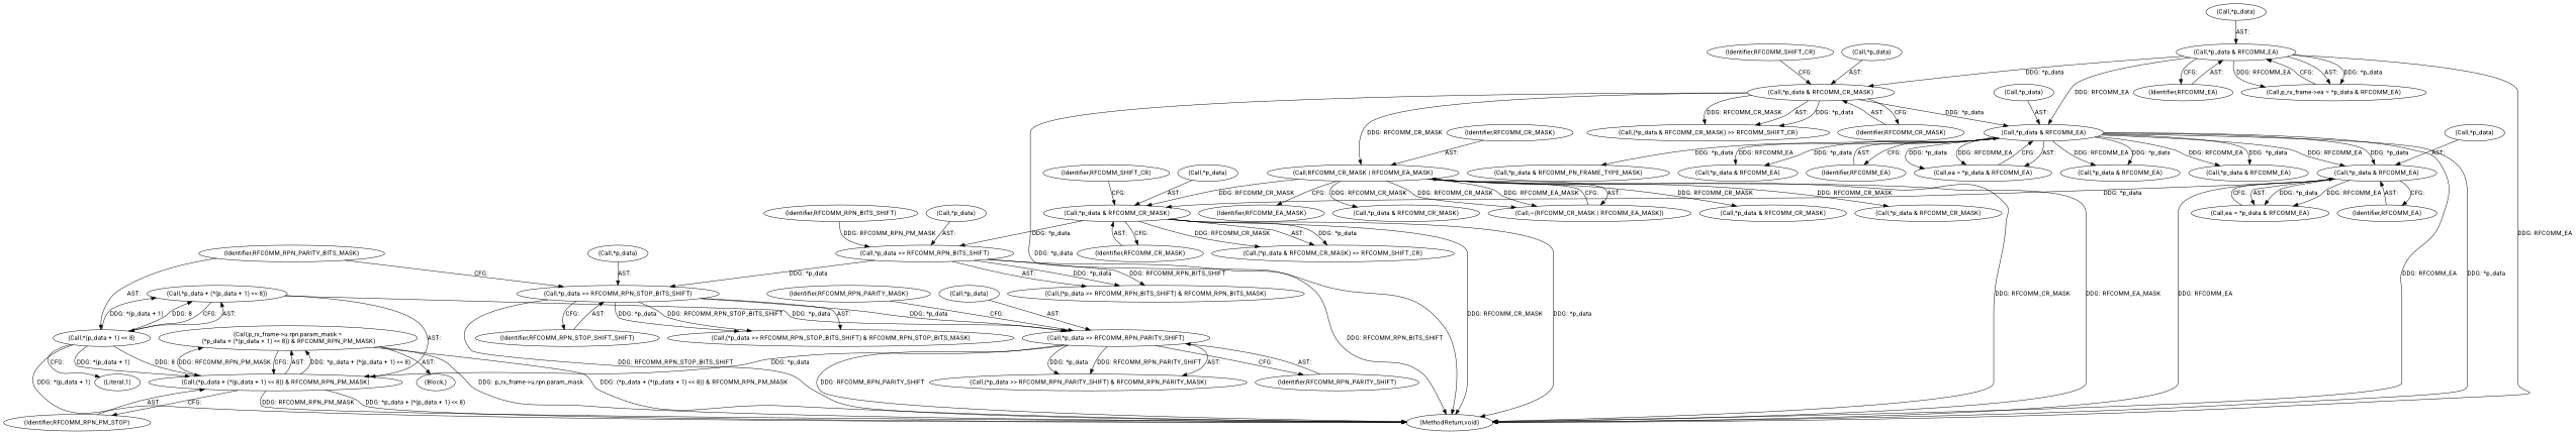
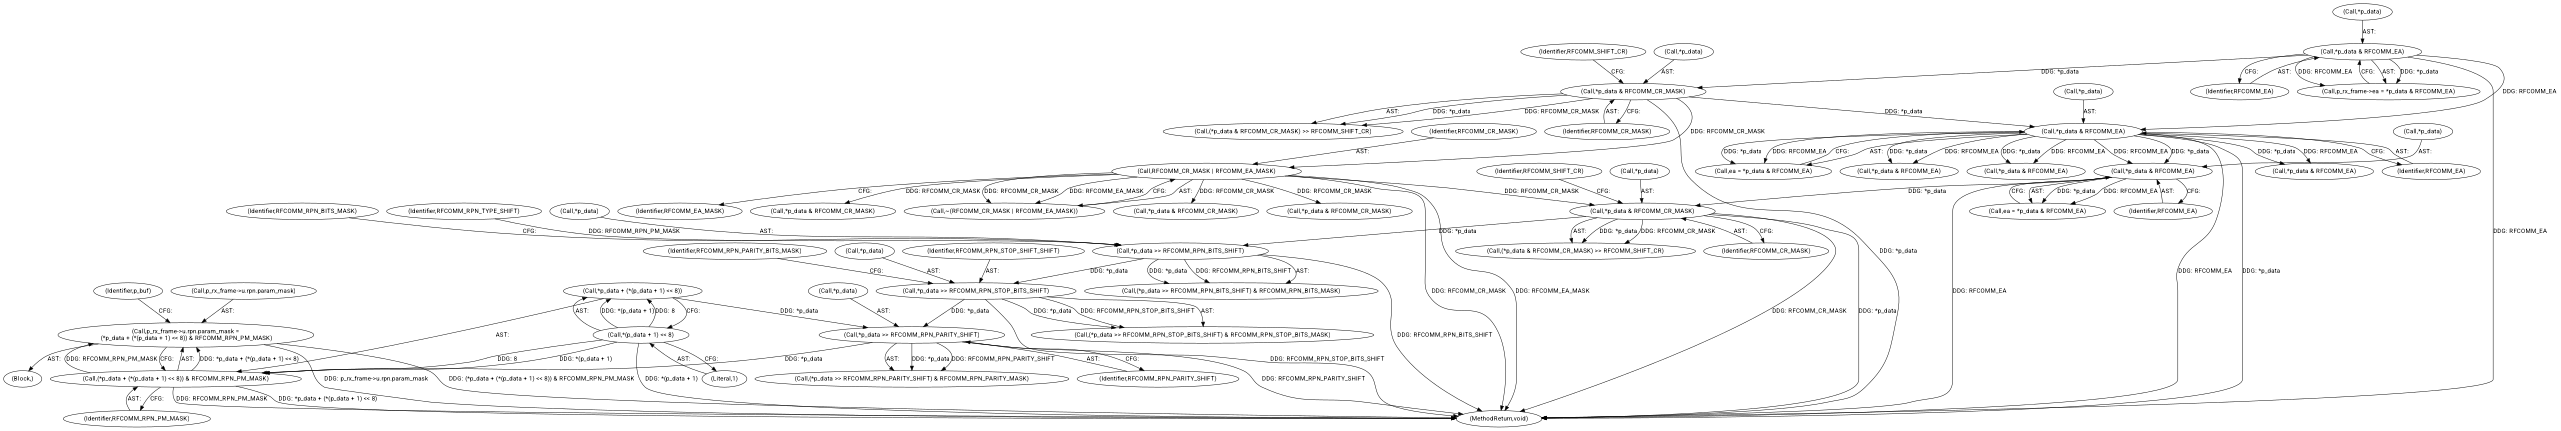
  digraph {
    fontname=Roboto
    node [fontname=Roboto]
    edge [fontname=Roboto]
    n1 [label="(Call,p_rx_frame->u.rpn.param_mask =\n (*p_data + (*(p_data + 1) << 8)) & RFCOMM_RPN_PM_MASK)"]
    n2 [label="(Call,(*p_data + (*(p_data + 1) << 8)) & RFCOMM_RPN_PM_MASK)"]
    n3 [label="(MethodReturn,void)"]
    n4 [label="(Block,)"]
-   n5 [label="(Identifier,RFCOMM_RPN_PM_STOP)"]
+   n5 [label="(Identifier,RFCOMM_RPN_PM_MASK)"]
    n6 [label="(Call,*p_data >> RFCOMM_RPN_PARITY_SHIFT)"]
    n7 [label="(Call,(*p_data >> RFCOMM_RPN_PARITY_SHIFT) & RFCOMM_RPN_PARITY_MASK)"]
    n8 [label="(Identifier,RFCOMM_RPN_PARITY_SHIFT)"]
    n9 [label="(Call,*p_data + (*(p_data + 1) << 8))"]
    n10 [label="(Call,*(p_data + 1) << 8)"]
    n11 [label="(Call,*p_data >> RFCOMM_RPN_STOP_BITS_SHIFT)"]
    n12 [label="(Identifier,RFCOMM_RPN_STOP_SHIFT_SHIFT)"]
    n13 [label="(Call,(*p_data >> RFCOMM_RPN_STOP_BITS_SHIFT) & RFCOMM_RPN_STOP_BITS_MASK)"]
    n14 [label="(Call,*p_data >> RFCOMM_RPN_BITS_SHIFT)"]
    n15 [label="(Call,(*p_data >> RFCOMM_RPN_BITS_SHIFT) & RFCOMM_RPN_BITS_MASK)"]
-   n16 [label="(Identifier,RFCOMM_RPN_BITS_SHIFT)"]
+   n16 [label="(Identifier,RFCOMM_RPN_TYPE_SHIFT)"]
    n17 [label="(Call,*p_data & RFCOMM_CR_MASK)"]
    n18 [label="(Identifier,RFCOMM_CR_MASK)"]
    n19 [label="(Call,(*p_data & RFCOMM_CR_MASK) >> RFCOMM_SHIFT_CR)"]
    n20 [label="(Call,*p_data & RFCOMM_EA)"]
    n21 [label="(Identifier,RFCOMM_EA)"]
    n22 [label="(Call,ea = *p_data & RFCOMM_EA)"]
    n23 [label="(Call,*p_data & RFCOMM_EA)"]
-   n24 [label="(Call,*p_data & RFCOMM_PN_FRAME_TYPE_MASK)"]
    n25 [label="(Call,*p_data & RFCOMM_EA)"]
    n26 [label="(Identifier,RFCOMM_EA)"]
    n27 [label="(Call,ea = *p_data & RFCOMM_EA)"]
    n28 [label="(Call,*p_data & RFCOMM_EA)"]
    n29 [label="(Call,*p_data & RFCOMM_EA)"]
    n30 [label="(Call,*p_data & RFCOMM_CR_MASK)"]
    n31 [label="(Call,RFCOMM_CR_MASK | RFCOMM_EA_MASK)"]
    n32 [label="(Call,(*p_data & RFCOMM_CR_MASK) >> RFCOMM_SHIFT_CR)"]
    n33 [label="(Identifier,RFCOMM_CR_MASK)"]
    n34 [label="(Identifier,RFCOMM_EA_MASK)"]
    n35 [label="(Call,*p_data & RFCOMM_CR_MASK)"]
    n36 [label="(Call,~(RFCOMM_CR_MASK | RFCOMM_EA_MASK))"]
    n37 [label="(Call,*p_data & RFCOMM_CR_MASK)"]
    n38 [label="(Call,*p_data & RFCOMM_CR_MASK)"]
    n39 [label="(Call,*p_data & RFCOMM_EA)"]
    n40 [label="(Identifier,RFCOMM_EA)"]
    n41 [label="(Call,p_rx_frame->ea = *p_data & RFCOMM_EA)"]
    n42 [label="(Literal,1)"]
+   n43 [label="(Identifier,p_buf)"]
    n44 [label="(Identifier,RFCOMM_RPN_PARITY_BITS_MASK)"]
-   n45 [label="(Identifier,RFCOMM_RPN_PARITY_MASK)"]
+   n46 [label="(Call,p_rx_frame->u.rpn.param_mask)"]
    n47 [label="(Call,*p_data)"]
+   n48 [label="(Identifier,RFCOMM_RPN_BITS_MASK)"]
    n49 [label="(Call,*p_data)"]
    n50 [label="(Call,*p_data)"]
    n51 [label="(Call,*p_data)"]
    n52 [label="(Identifier,RFCOMM_SHIFT_CR)"]
    n53 [label="(Call,*p_data)"]
    n54 [label="(Call,*p_data)"]
    n55 [label="(Identifier,RFCOMM_SHIFT_CR)"]
    n56 [label="(Call,*p_data)"]
    n57 [label="(Identifier,RFCOMM_CR_MASK)"]
    n58 [label="(Call,*p_data)"]
    n1 -> n2 [label="CFG: "]
    n1 -> n3 [label="DDG: p_rx_frame->u.rpn.param_mask"]
    n1 -> n3 [label="DDG: (*p_data + (*(p_data + 1) << 8)) & RFCOMM_RPN_PM_MASK"]
    n1 -> n4 [label="AST: "]
    n2 -> n1 [label="AST: "]
    n2 -> n1 [label="DDG: *p_data + (*(p_data + 1) << 8)"]
    n2 -> n1 [label="DDG: RFCOMM_RPN_PM_MASK"]
    n2 -> n3 [label="DDG: RFCOMM_RPN_PM_MASK"]
    n2 -> n3 [label="DDG: *p_data + (*(p_data + 1) << 8)"]
    n2 -> n5 [label="CFG: "]
    n5 -> n2 [label="AST: "]
    n6 -> n2 [label="DDG: *p_data"]
    n6 -> n3 [label="DDG: RFCOMM_RPN_PARITY_SHIFT"]
    n6 -> n7 [label="AST: "]
    n6 -> n7 [label="DDG: *p_data"]
    n6 -> n7 [label="DDG: RFCOMM_RPN_PARITY_SHIFT"]
    n6 -> n8 [label="CFG: "]
    n8 -> n6 [label="AST: "]
    n9 -> n2 [label="AST: "]
    n9 -> n6 [label="DDG: *p_data"]
    n9 -> n10 [label="CFG: "]
    n10 -> n2 [label="DDG: *(p_data + 1)"]
    n10 -> n2 [label="DDG: 8"]
    n10 -> n3 [label="DDG: *(p_data + 1)"]
    n10 -> n9 [label="AST: "]
    n10 -> n9 [label="DDG: *(p_data + 1)"]
    n10 -> n9 [label="DDG: 8"]
    n10 -> n42 [label="CFG: "]
    n11 -> n3 [label="DDG: RFCOMM_RPN_STOP_BITS_SHIFT"]
    n11 -> n6 [label="DDG: *p_data"]
-   n11 -> n12 [label="CFG: "]
    n11 -> n13 [label="AST: "]
    n11 -> n13 [label="DDG: *p_data"]
    n11 -> n13 [label="DDG: RFCOMM_RPN_STOP_BITS_SHIFT"]
    n12 -> n11 [label="AST: "]
    n14 -> n3 [label="DDG: RFCOMM_RPN_BITS_SHIFT"]
    n14 -> n11 [label="DDG: *p_data"]
    n14 -> n15 [label="AST: "]
    n14 -> n15 [label="DDG: *p_data"]
    n14 -> n15 [label="DDG: RFCOMM_RPN_BITS_SHIFT"]
    n16 -> n14 [label="DDG: RFCOMM_RPN_PM_MASK"]
    n17 -> n3 [label="DDG: RFCOMM_CR_MASK"]
    n17 -> n3 [label="DDG: *p_data"]
    n17 -> n14 [label="DDG: *p_data"]
    n17 -> n18 [label="CFG: "]
    n17 -> n19 [label="AST: "]
    n17 -> n19 [label="DDG: *p_data"]
    n17 -> n19 [label="DDG: RFCOMM_CR_MASK"]
    n18 -> n17 [label="AST: "]
    n20 -> n3 [label="DDG: RFCOMM_EA"]
    n20 -> n17 [label="DDG: *p_data"]
    n20 -> n21 [label="CFG: "]
    n20 -> n22 [label="AST: "]
    n20 -> n22 [label="DDG: *p_data"]
    n20 -> n22 [label="DDG: RFCOMM_EA"]
    n21 -> n20 [label="AST: "]
    n22 -> n20 [label="CFG: "]
    n23 -> n3 [label="DDG: RFCOMM_EA"]
    n23 -> n3 [label="DDG: *p_data"]
    n23 -> n20 [label="DDG: *p_data"]
    n23 -> n20 [label="DDG: RFCOMM_EA"]
-   n23 -> n24 [label="DDG: *p_data"]
    n23 -> n25 [label="DDG: *p_data"]
    n23 -> n25 [label="DDG: RFCOMM_EA"]
    n23 -> n26 [label="CFG: "]
    n23 -> n27 [label="AST: "]
    n23 -> n27 [label="DDG: *p_data"]
    n23 -> n27 [label="DDG: RFCOMM_EA"]
    n23 -> n28 [label="DDG: *p_data"]
    n23 -> n28 [label="DDG: RFCOMM_EA"]
    n23 -> n29 [label="DDG: *p_data"]
    n23 -> n29 [label="DDG: RFCOMM_EA"]
    n26 -> n23 [label="AST: "]
    n27 -> n23 [label="CFG: "]
    n30 -> n3 [label="DDG: *p_data"]
    n30 -> n23 [label="DDG: *p_data"]
    n30 -> n31 [label="DDG: RFCOMM_CR_MASK"]
    n30 -> n32 [label="AST: "]
    n30 -> n32 [label="DDG: *p_data"]
    n30 -> n32 [label="DDG: RFCOMM_CR_MASK"]
    n30 -> n33 [label="CFG: "]
    n31 -> n3 [label="DDG: RFCOMM_CR_MASK"]
    n31 -> n3 [label="DDG: RFCOMM_EA_MASK"]
    n31 -> n17 [label="DDG: RFCOMM_CR_MASK"]
    n31 -> n34 [label="CFG: "]
    n31 -> n35 [label="DDG: RFCOMM_CR_MASK"]
    n31 -> n36 [label="AST: "]
    n31 -> n36 [label="DDG: RFCOMM_CR_MASK"]
    n31 -> n36 [label="DDG: RFCOMM_EA_MASK"]
    n31 -> n37 [label="DDG: RFCOMM_CR_MASK"]
    n31 -> n38 [label="DDG: RFCOMM_CR_MASK"]
    n33 -> n30 [label="AST: "]
    n36 -> n31 [label="CFG: "]
    n39 -> n3 [label="DDG: RFCOMM_EA"]
    n39 -> n23 [label="DDG: RFCOMM_EA"]
    n39 -> n30 [label="DDG: *p_data"]
    n39 -> n40 [label="CFG: "]
    n39 -> n41 [label="AST: "]
    n39 -> n41 [label="DDG: *p_data"]
    n39 -> n41 [label="DDG: RFCOMM_EA"]
    n40 -> n39 [label="AST: "]
    n41 -> n39 [label="CFG: "]
-   n44 -> n10 [label="AST: "]
+   n42 -> n10 [label="AST: "]
+   n43 -> n1 [label="CFG: "]
    n44 -> n11 [label="CFG: "]
-   n45 -> n6 [label="CFG: "]
+   n46 -> n1 [label="AST: "]
    n47 -> n14 [label="AST: "]
+   n48 -> n14 [label="CFG: "]
    n49 -> n6 [label="AST: "]
    n50 -> n23 [label="AST: "]
    n51 -> n11 [label="AST: "]
    n52 -> n17 [label="CFG: "]
    n53 -> n39 [label="AST: "]
    n54 -> n17 [label="AST: "]
    n55 -> n30 [label="CFG: "]
    n56 -> n30 [label="AST: "]
    n57 -> n31 [label="AST: "]
    n58 -> n20 [label="AST: "]
  }
